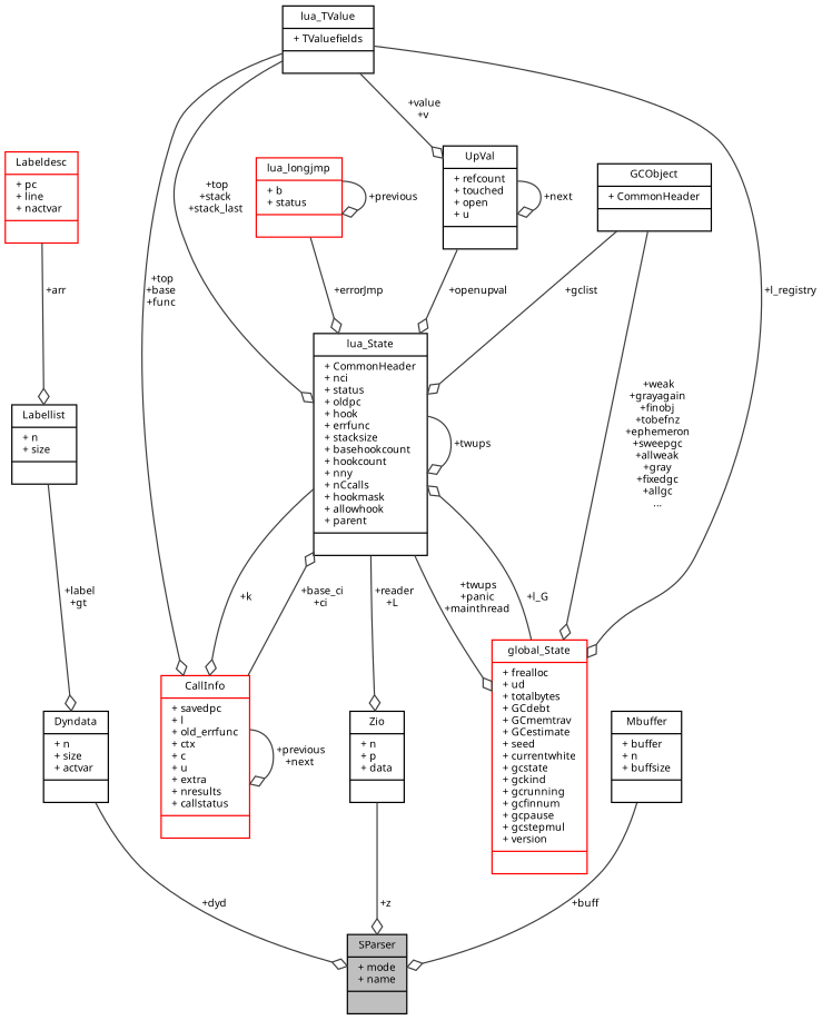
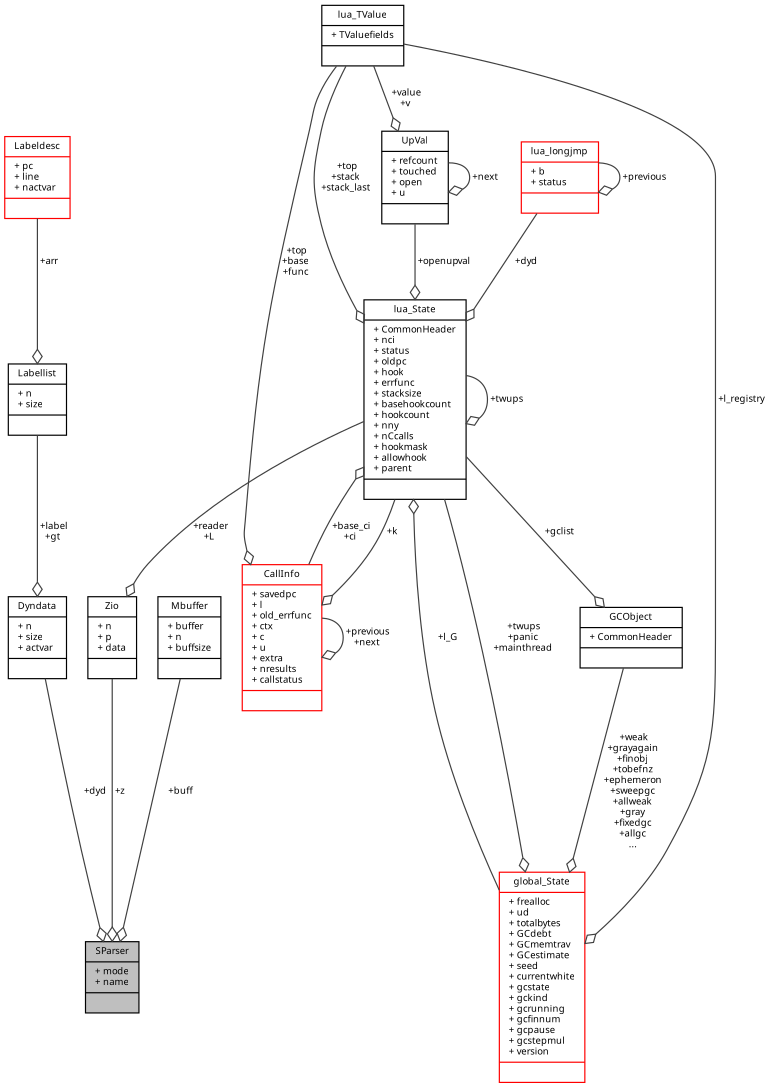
  digraph {
    node [color=black fillcolor=white fontname=Sans fontsize=8 shape=record style=filled]
    edge [arrowhead=odiamond color=grey25 fontname=Sans fontsize=8 labelfontname=Sans labelfontsize=8 style=solid]
    n1 [fillcolor=grey75 fontcolor=black height=0.2 label="{SParser\n|+ mode\l+ name\l|}" width=0.4]
    n2 [height=0.2 label="{Dyndata\n|+ n\l+ size\l+ actvar\l|}" width=0.4]
    n3 [height=0.2 label="{Labellist\n|+ n\l+ size\l|}" width=0.4]
    n4 [color=red height=0.2 label="{Labeldesc\n|+ pc\l+ line\l+ nactvar\l|}" width=0.4]
    n5 [height=0.2 label="{Zio\n|+ n\l+ p\l+ data\l|}" width=0.4]
    n6 [height=0.2 label="{lua_State\n|+ CommonHeader\l+ nci\l+ status\l+ oldpc\l+ hook\l+ errfunc\l+ stacksize\l+ basehookcount\l+ hookcount\l+ nny\l+ nCcalls\l+ hookmask\l+ allowhook\l+ parent\l|}" width=0.4]
    n7 [color=red height=0.2 label="{global_State\n|+ frealloc\l+ ud\l+ totalbytes\l+ GCdebt\l+ GCmemtrav\l+ GCestimate\l+ seed\l+ currentwhite\l+ gcstate\l+ gckind\l+ gcrunning\l+ gcfinnum\l+ gcpause\l+ gcstepmul\l+ version\l|}" width=0.4]
    n8 [color=red height=0.2 label="{CallInfo\n|+ savedpc\l+ l\l+ old_errfunc\l+ ctx\l+ c\l+ u\l+ extra\l+ nresults\l+ callstatus\l|}" width=0.4]
    n9 [height=0.2 label="{UpVal\n|+ refcount\l+ touched\l+ open\l+ u\l|}" width=0.4]
    n10 [height=0.2 label="{lua_TValue\n|+ TValuefields\l|}" width=0.4]
    n11 [color=red height=0.2 label="{lua_longjmp\n|+ b\l+ status\l|}" width=0.4]
    n12 [height=0.2 label="{GCObject\n|+ CommonHeader\l|}" width=0.4]
    n13 [height=0.2 label="{Mbuffer\n|+ buffer\l+ n\l+ buffsize\l|}" width=0.4]
    n2 -> n1 [label=" +dyd"]
    n3 -> n2 [label=" +label\n+gt"]
    n4 -> n3 [label=" +arr"]
    n5 -> n1 [label=" +z"]
    n6 -> n5 [label=" +reader\n+L"]
    n6 -> n6 [label=" +twups"]
    n6 -> n7 [label=" +twups\n+panic\n+mainthread"]
    n6 -> n8 [label=" +k"]
    n7 -> n6 [label=" +l_G"]
    n8 -> n6 [label=" +base_ci\n+ci"]
    n8 -> n8 [label=" +previous\n+next"]
    n9 -> n6 [label=" +openupval"]
    n9 -> n9 [label=" +next"]
    n10 -> n6 [label=" +top\n+stack\n+stack_last"]
    n10 -> n7 [label=" +l_registry"]
    n10 -> n8 [label=" +top\n+base\n+func"]
    n10 -> n9 [label=" +value\n+v"]
-   n11 -> n6 [label=" +errorJmp"]
+   n11 -> n6 [label=" +dyd"]
    n11 -> n11 [label=" +previous"]
-   n12 -> n6 [label=" +gclist"]
+   n6 -> n12 [label=" +gclist"]
    n12 -> n7 [label=" +weak\n+grayagain\n+finobj\n+tobefnz\n+ephemeron\n+sweepgc\n+allweak\n+gray\n+fixedgc\n+allgc\n..."]
    n13 -> n1 [label=" +buff"]
  }
